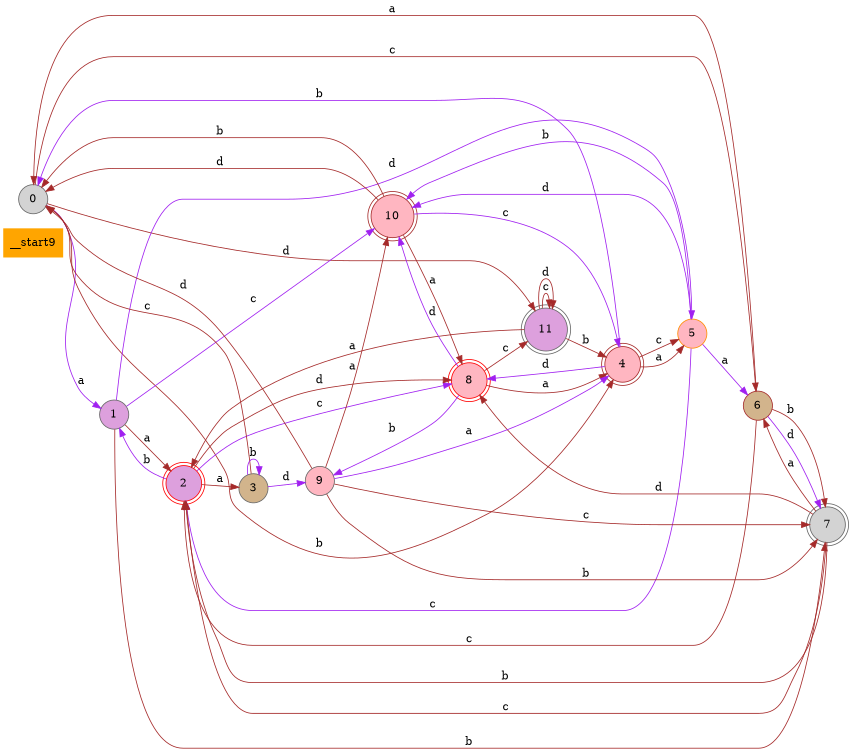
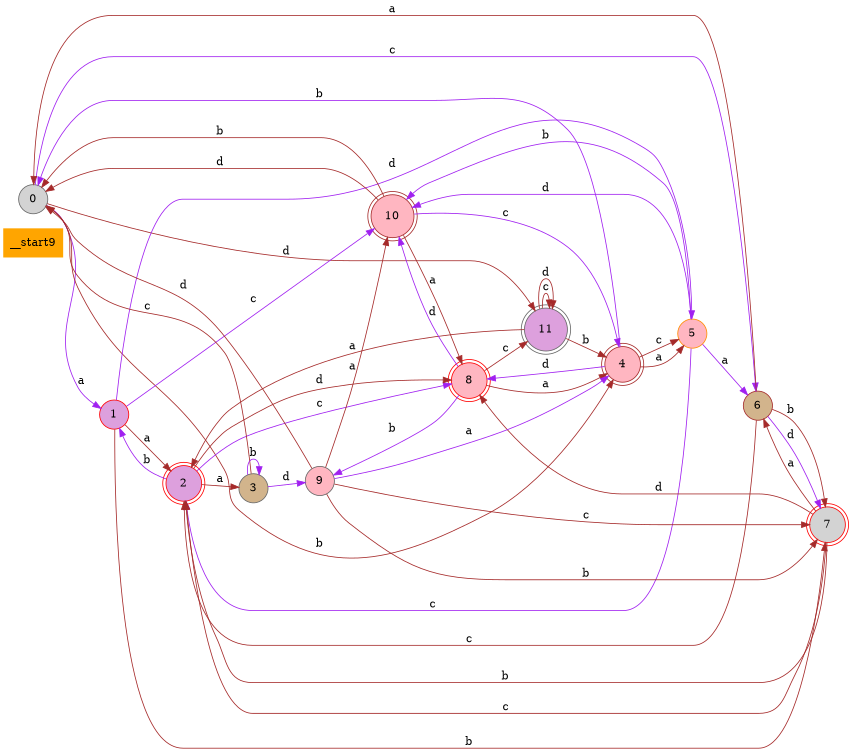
  digraph {
    rankdir=LR
    node [color=gray40 fillcolor=lightpink shape=circle style=filled]
    edge [color=brown]
    n1 [color=red fillcolor=orange label=__start9 shape=none]
    n2 [fillcolor=lightgrey label=0]
-   n3 [fillcolor=plum label=1]
+   n3 [color=red fillcolor=plum label=1]
    n4 [color=brown label=4 shape=doublecircle style="rounded,filled"]
    n5 [color=brown fillcolor=tan label=6]
    n6 [fillcolor=plum label=11 shape=doublecircle style="rounded,filled"]
    n7 [color=red fillcolor=plum label=2 shape=doublecircle style="rounded,filled"]
    n8 [color=darkorange label=5]
-   n9 [fillcolor=lightgrey label=7 shape=doublecircle style="rounded,filled"]
+   n9 [color=red fillcolor=lightgrey label=7 shape=doublecircle style="rounded,filled"]
    n10 [color=brown label=10 shape=doublecircle style="rounded,filled"]
    n11 [color=red label=8 shape=doublecircle style="rounded,filled"]
    n12 [fillcolor=tan label=3]
    n13 [label=9]
    n2 -> n3 [color=purple label=a]
    n2 -> n4 [label=b]
-   n2 -> n5 [label=c]
+   n2 -> n5 [color=purple label=c]
    n2 -> n6 [label=d]
    n3 -> n7 [label=a]
    n3 -> n8 [color=purple label=d]
    n3 -> n9 [label=b]
    n3 -> n10 [color=purple label=c]
    n4 -> n2 [color=purple label=b]
    n4 -> n8 [label=a]
    n4 -> n8 [label=c]
    n4 -> n11 [color=purple label=d]
    n5 -> n2 [label=a]
    n5 -> n7 [label=c]
    n5 -> n9 [label=b]
    n5 -> n9 [color=purple label=d]
    n6 -> n4 [label=b]
    n6 -> n6 [label=c]
    n6 -> n6 [label=d]
    n6 -> n7 [label=a]
    n7 -> n3 [color=purple label=b]
    n7 -> n11 [color=purple label=c]
    n7 -> n11 [label=d]
    n7 -> n12 [label=a]
    n8 -> n5 [color=purple label=a]
    n8 -> n7 [color=purple label=c]
    n8 -> n10 [color=purple label=b]
    n8 -> n10 [color=purple label=d]
    n9 -> n5 [label=a]
    n9 -> n7 [label=b]
    n9 -> n7 [label=c]
    n9 -> n11 [label=d]
    n10 -> n2 [label=b]
    n10 -> n2 [label=d]
    n10 -> n4 [color=purple label=c]
    n10 -> n11 [label=a]
    n11 -> n4 [label=a]
    n11 -> n6 [label=c]
    n11 -> n10 [color=purple label=d]
    n11 -> n13 [color=purple label=b]
    n12 -> n2 [label=c]
    n12 -> n12 [color=purple label=b]
    n12 -> n13 [color=purple label=d]
    n13 -> n2 [label=d]
    n13 -> n4 [color=purple label=a]
    n13 -> n9 [label=b]
    n13 -> n9 [label=c]
    n13 -> n10 [label=a]
  }
